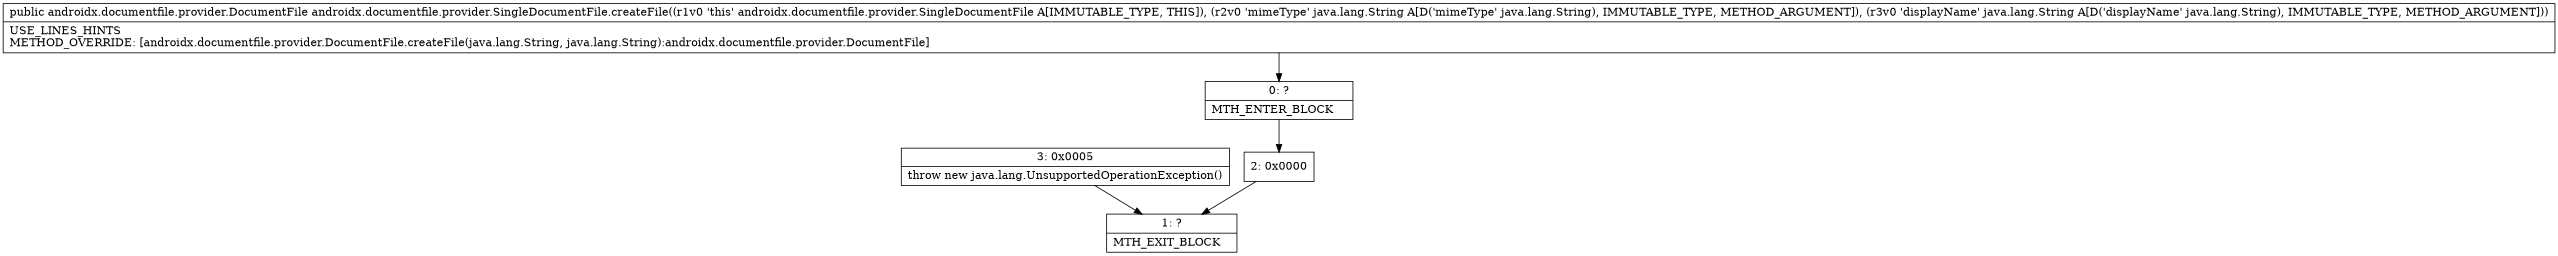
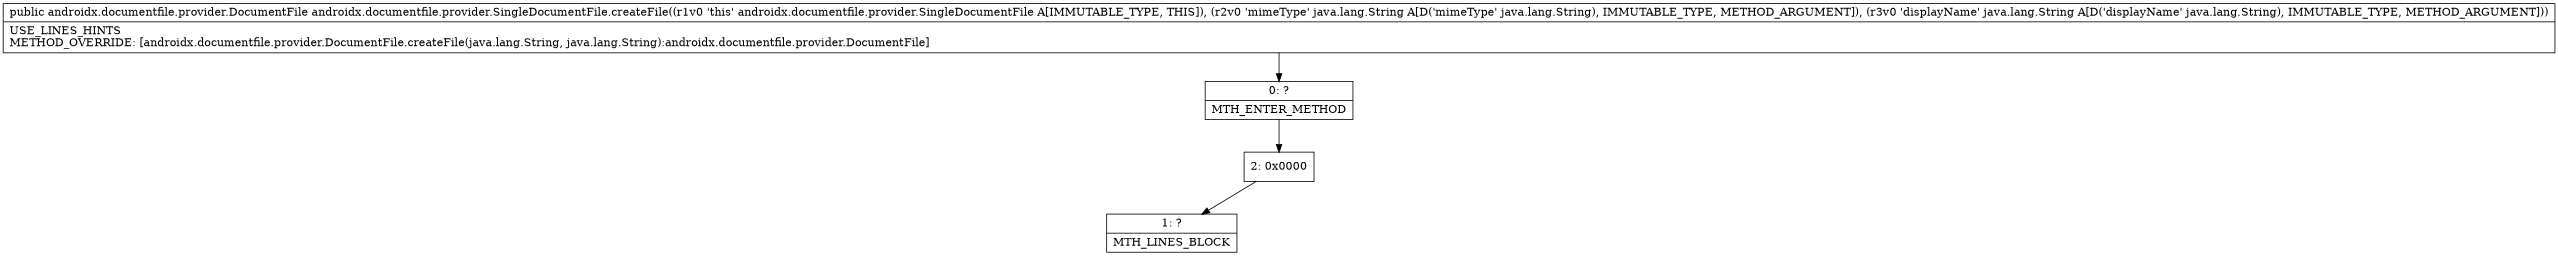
  digraph {
    node [color=black shape=record]
-   n1 [label="{0\:\ ?|MTH_ENTER_BLOCK\l}"]
+   n1 [label="{0\:\ ?|MTH_ENTER_METHOD\l}"]
    n2 [label="{2\:\ 0x0000}"]
-   n3 [label="{1\:\ ?|MTH_EXIT_BLOCK\l}"]
-   n4 [label="{3\:\ 0x0005|throw new java.lang.UnsupportedOperationException()\l}"]
+   n3 [label="{1\:\ ?|MTH_LINES_BLOCK\l}"]
    n5 [label="{public androidx.documentfile.provider.DocumentFile androidx.documentfile.provider.SingleDocumentFile.createFile((r1v0 'this' androidx.documentfile.provider.SingleDocumentFile A[IMMUTABLE_TYPE, THIS]), (r2v0 'mimeType' java.lang.String A[D('mimeType' java.lang.String), IMMUTABLE_TYPE, METHOD_ARGUMENT]), (r3v0 'displayName' java.lang.String A[D('displayName' java.lang.String), IMMUTABLE_TYPE, METHOD_ARGUMENT]))  | USE_LINES_HINTS\lMETHOD_OVERRIDE: [androidx.documentfile.provider.DocumentFile.createFile(java.lang.String, java.lang.String):androidx.documentfile.provider.DocumentFile]\l}"]
    n1 -> n2
    n2 -> n3
-   n4 -> n3
    n5 -> n1
  }
